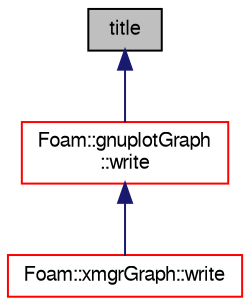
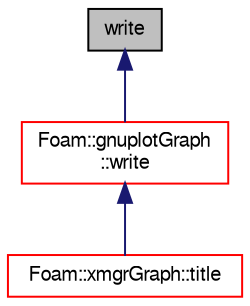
  digraph {
    rankdir=TB
    node [color=red fontname=FreeSans fontsize=10 shape=record]
    edge [color=midnightblue dir=back fontname=FreeSans fontsize=10 labelfontname=FreeSans labelfontsize=10 style=solid]
-   n1 [color=black fillcolor=grey75 fontcolor=black height=0.2 label=title style=filled width=0.4]
+   n1 [color=black fillcolor=grey75 fontcolor=black height=0.2 label=write style=filled width=0.4]
    n2 [height=0.2 label="Foam::gnuplotGraph\l::write" width=0.4]
-   n3 [height=0.2 label="Foam::xmgrGraph::write" width=0.4]
+   n3 [height=0.2 label="Foam::xmgrGraph::title" width=0.4]
    n1 -> n2
    n2 -> n3
  }
